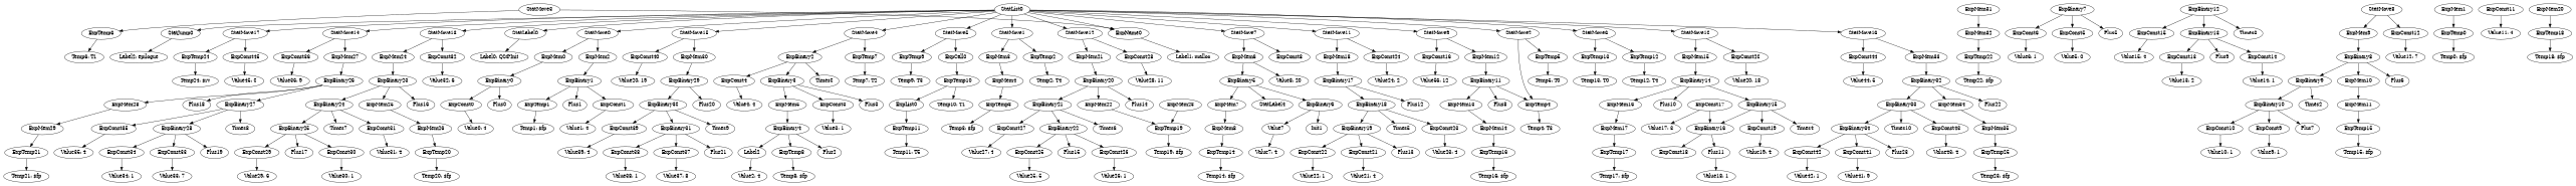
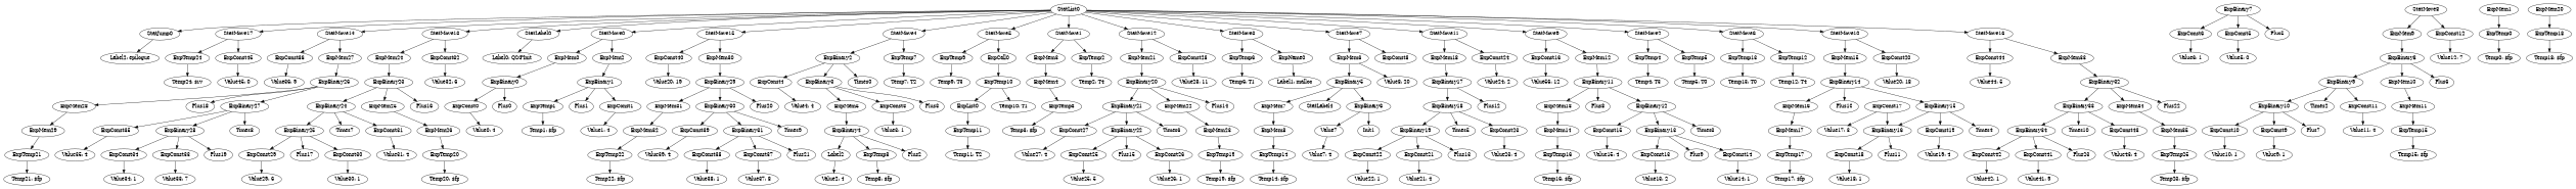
  digraph {
    ordering=out
    StatJump0
    "Label2: epilogue"
    StatMove17
    ExpTemp24
    ExpConst45
    "Temp24: $rv"
    "Value45: 0"
    ExpConst44
    "Value44: 5"
    ExpMem33
    ExpBinary32
    ExpBinary33
    ExpMem34
    Plus22
    ExpBinary34
    Times10
    ExpConst43
    ExpMem35
    ExpConst42
    ExpConst41
    Plus23
    "Value43: 4"
    "Value42: 1"
    "Value41: 9"
    n25 [label=ExpTemp25]
    "Temp23: $fp"
    n27 [label="Value20: 19"]
    ExpConst40
    ExpMem30
    ExpBinary29
    ExpMem31
    ExpBinary30
    Plus20
    ExpMem32
    ExpConst39
    ExpBinary31
    Times9
    "Value39: 4"
    ExpConst38
    "Value38: 1"
    ExpTemp22
    "Temp22: $fp"
    ExpConst36
    "Value36: 9"
    StatMove14
    ExpMem27
    ExpBinary26
    ExpMem28
    Plus18
    ExpBinary27
    ExpConst34
    "Value34: 1"
    ExpConst33
    "Value33: 7"
    ExpMem29
    ExpConst35
    ExpBinary28
    Times8
    ExpTemp21
    "Value35: 4"
    Plus19
    "Temp21: $fp"
    StatMove13
    ExpMem24
    ExpConst32
    ExpBinary23
    "Value32: 6"
    ExpBinary24
    ExpMem25
    Plus16
    ExpBinary25
    Times7
    ExpConst31
    ExpMem26
    ExpConst29
    Plus17
    ExpConst30
    "Value31: 4"
    "Value29: 6"
    "Value30: 1"
    ExpTemp20
    "Temp20: $fp"
    ExpConst27
    "Value27: 4"
    ExpBinary21
    ExpBinary22
    Times6
    ExpConst25
    Plus15
    ExpConst26
    "Value25: 5"
    "Value26: 1"
    ExpBinary20
    ExpMem22
    Plus14
    ExpMem23
    ExpTemp19
    "Temp19: $fp"
    ExpMem18
    ExpBinary17
    ExpBinary18
    Plus12
    ExpBinary19
    Times5
    ExpConst23
    ExpConst22
    ExpConst21
    Plus13
    "Value23: 4"
    "Value22: 1"
    "Value21: 4"
    ExpBinary5
    ExpMem7
    n114 [label=StatLabel4]
    ExpBinary6
    ExpMem8
    n117 [label=Value7]
    n118 [label=Init1]
    ExpTemp14
    ExpBinary7
    ExpConst6
    ExpConst5
    Plus5
    "Value7: 4"
    ExpTemp13
    "Temp13: T0"
    ExpConst13
    "Value13: 2"
    ExpTemp6
    "Temp6: T1"
    ExpList0
    ExpTemp11
-   "Temp11: T2" [label="Temp11: T5"]
+   "Temp11: T2"
    n134 [label="Value56: 12"]
    ExpConst16
    ExpTemp9
    "Temp9: T3"
    ExpConst4
    "Value4: 4"
    "Temp14: $fp"
    ExpBinary2
    ExpBinary3
    Times0
    ExpMem5
    ExpConst3
    Plus3
    ExpBinary4
    "Value3: 1"
    StatLabel0
    "Label0: QS@Init"
    n151 [label=Label2]
    ExpTemp8
    Plus2
    "Value2: 4"
    "Temp8: $fp"
    ExpConst0
    "Value0: 4"
    ExpName0
    "Label1: malloc"
    ExpMem14
    ExpTemp16
    "Temp16: $fp"
    ExpConst17
    "Value17: 3"
    ExpBinary16
    ExpBinary1
    ExpTemp1
    Plus1
    ExpConst1
    "Temp1: $fp"
    "Value1: 4"
    ExpConst10
    "Value10: 1"
    ExpMem0
    ExpBinary0
    Plus0
    ExpMem1
    ExpTemp0
    ExpMem3
    ExpMem4
    ExpTemp3
    "Temp3: $fp"
    StatMove0
    ExpMem2
    StatMove8
    ExpMem9
    ExpConst12
    ExpBinary8
    "Value12: 7"
    ExpBinary9
    ExpMem10
    Plus6
    "Temp0: $fp"
    "Value6: 1"
    StatMove15
    ExpConst15
    "Value15: 4"
    ExpTemp7
    "Temp7: T2"
    ExpCall0
    ExpTemp10
    "Temp10: T1"
    ExpTemp12
    "Temp12: T4"
    ExpConst9
    "Value9: 1"
    StatMove4
    StatMove5
    ExpMem21
    "Value5: 0"
    ExpMem15
    ExpBinary14
    ExpMem16
    Plus10
    ExpBinary15
    ExpMem17
    ExpConst19
    Times4
    ExpConst37
    Plus21
    "Value37: 8"
    ExpBinary10
    Times2
    ExpConst11
    Plus7
    "Value11: 4"
    ExpTemp18
    "Temp18: $fp"
    StatMove1
    ExpTemp2
    "Temp2: T4"
    ExpMem13
    ExpMem20
    ExpBinary11
    Plus8
    ExpBinary12
    ExpBinary13
    Times3
    Plus9
    ExpConst14
    ExpTemp4
    "Temp4: T3"
    StatMove12
    ExpConst28
    "Value28: 11"
    "Value19: 4"
    ExpConst24
    "Value24: 2"
    StatMove3
    ExpTemp17
    "Temp17: $fp"
    ExpMem6
    "Value8: 20"
    StatMove7
    ExpConst8
    ExpTemp15
    "Temp15: $fp"
    StatMove11
    ExpMem11
    StatMove9
    ExpMem12
    StatList0
    StatMove2
    StatMove6
    StatMove10
    StatMove16
    ExpTemp5
    ExpConst20
    "Temp5: T0"
    "Value20: 18"
    "Value14: 1"
    ExpConst18
    "Value18: 1"
    Plus11
    StatJump0 -> "Label2: epilogue"
    StatMove17 -> ExpTemp24
    StatMove17 -> ExpConst45
    ExpTemp24 -> "Temp24: $rv"
    ExpConst45 -> "Value45: 0"
    ExpConst44 -> "Value44: 5"
    ExpMem33 -> ExpBinary32
    ExpBinary32 -> ExpBinary33
    ExpBinary32 -> ExpMem34
    ExpBinary32 -> Plus22
    ExpBinary33 -> ExpBinary34
    ExpBinary33 -> Times10
    ExpBinary33 -> ExpConst43
    ExpMem34 -> ExpMem35
    ExpBinary34 -> ExpConst42
    ExpBinary34 -> ExpConst41
    ExpBinary34 -> Plus23
    ExpConst43 -> "Value43: 4"
    ExpMem35 -> n25
    ExpConst42 -> "Value42: 1"
    ExpConst41 -> "Value41: 9"
    n25 -> "Temp23: $fp"
    ExpConst40 -> n27
    ExpMem30 -> ExpBinary29
+   ExpBinary29 -> ExpMem31
    ExpBinary29 -> ExpBinary30
    ExpBinary29 -> Plus20
    ExpMem31 -> ExpMem32
    ExpBinary30 -> ExpConst39
    ExpBinary30 -> ExpBinary31
    ExpBinary30 -> Times9
    ExpMem32 -> ExpTemp22
    ExpConst39 -> "Value39: 4"
    ExpBinary31 -> ExpConst38
    ExpBinary31 -> ExpConst37
    ExpBinary31 -> Plus21
    ExpConst38 -> "Value38: 1"
    ExpTemp22 -> "Temp22: $fp"
    ExpConst36 -> "Value36: 9"
    StatMove14 -> ExpConst36
    StatMove14 -> ExpMem27
    ExpMem27 -> ExpBinary26
    ExpBinary26 -> ExpMem28
    ExpBinary26 -> Plus18
    ExpBinary26 -> ExpBinary27
    ExpMem28 -> ExpMem29
    ExpBinary27 -> ExpConst35
    ExpBinary27 -> ExpBinary28
    ExpBinary27 -> Times8
    ExpConst34 -> "Value34: 1"
    ExpConst33 -> "Value33: 7"
    ExpMem29 -> ExpTemp21
    ExpConst35 -> "Value35: 4"
    ExpBinary28 -> ExpConst34
    ExpBinary28 -> ExpConst33
    ExpBinary28 -> Plus19
    ExpTemp21 -> "Temp21: $fp"
    StatMove13 -> ExpMem24
    StatMove13 -> ExpConst32
    ExpMem24 -> ExpBinary23
    ExpConst32 -> "Value32: 6"
    ExpBinary23 -> ExpBinary24
    ExpBinary23 -> ExpMem25
    ExpBinary23 -> Plus16
    ExpBinary24 -> ExpBinary25
    ExpBinary24 -> Times7
    ExpBinary24 -> ExpConst31
    ExpMem25 -> ExpMem26
    ExpBinary25 -> ExpConst29
    ExpBinary25 -> Plus17
    ExpBinary25 -> ExpConst30
    ExpConst31 -> "Value31: 4"
    ExpMem26 -> ExpTemp20
    ExpConst29 -> "Value29: 6"
    ExpConst30 -> "Value30: 1"
    ExpTemp20 -> "Temp20: $fp"
    ExpConst27 -> "Value27: 4"
    ExpBinary21 -> ExpConst27
    ExpBinary21 -> ExpBinary22
    ExpBinary21 -> Times6
    ExpBinary22 -> ExpConst25
    ExpBinary22 -> Plus15
    ExpBinary22 -> ExpConst26
    ExpConst25 -> "Value25: 5"
    ExpConst26 -> "Value26: 1"
    ExpBinary20 -> ExpBinary21
    ExpBinary20 -> ExpMem22
    ExpBinary20 -> Plus14
-   ExpMem22 -> ExpTemp19
+   ExpMem22 -> ExpMem23
    ExpMem23 -> ExpTemp19
    ExpTemp19 -> "Temp19: $fp"
    ExpMem18 -> ExpBinary17
    ExpBinary17 -> ExpBinary18
    ExpBinary17 -> Plus12
    ExpBinary18 -> ExpBinary19
    ExpBinary18 -> Times5
    ExpBinary18 -> ExpConst23
    ExpBinary19 -> ExpConst22
    ExpBinary19 -> ExpConst21
    ExpBinary19 -> Plus13
    ExpConst23 -> "Value23: 4"
    ExpConst22 -> "Value22: 1"
    ExpConst21 -> "Value21: 4"
    ExpBinary5 -> ExpMem7
    ExpBinary5 -> n114
    ExpBinary5 -> ExpBinary6
    ExpMem7 -> ExpMem8
    ExpBinary6 -> n117
    ExpBinary6 -> n118
    ExpMem8 -> ExpTemp14
    n117 -> "Value7: 4"
    ExpTemp14 -> "Temp14: $fp"
    ExpBinary7 -> ExpConst6
    ExpBinary7 -> ExpConst5
    ExpBinary7 -> Plus5
    ExpConst6 -> "Value6: 1"
    ExpConst5 -> "Value5: 0"
    ExpTemp13 -> "Temp13: T0"
    ExpConst13 -> "Value13: 2"
    ExpTemp6 -> "Temp6: T1"
    ExpList0 -> ExpTemp11
    ExpTemp11 -> "Temp11: T2"
    ExpConst16 -> n134
    ExpTemp9 -> "Temp9: T3"
    ExpConst4 -> "Value4: 4"
    ExpBinary2 -> ExpConst4
    ExpBinary2 -> ExpBinary3
    ExpBinary2 -> Times0
    ExpBinary3 -> ExpMem5
    ExpBinary3 -> ExpConst3
    ExpBinary3 -> Plus3
    ExpMem5 -> ExpBinary4
    ExpConst3 -> "Value3: 1"
    ExpBinary4 -> n151
    ExpBinary4 -> ExpTemp8
    ExpBinary4 -> Plus2
    StatLabel0 -> "Label0: QS@Init"
    n151 -> "Value2: 4"
    ExpTemp8 -> "Temp8: $fp"
    ExpConst0 -> "Value0: 4"
    ExpName0 -> "Label1: malloc"
    ExpMem14 -> ExpTemp16
    ExpTemp16 -> "Temp16: $fp"
    ExpConst17 -> "Value17: 3"
    ExpConst17 -> ExpBinary16
    ExpBinary16 -> ExpConst18
    ExpBinary16 -> Plus11
    ExpBinary1 -> ExpTemp1
    ExpBinary1 -> Plus1
    ExpBinary1 -> ExpConst1
    ExpTemp1 -> "Temp1: $fp"
    ExpConst1 -> "Value1: 4"
    ExpConst10 -> "Value10: 1"
    ExpMem0 -> ExpBinary0
    ExpBinary0 -> ExpConst0
    ExpBinary0 -> Plus0
    ExpMem1 -> ExpTemp0
    ExpTemp0 -> "Temp0: $fp"
    ExpMem3 -> ExpMem4
    ExpMem4 -> ExpTemp3
    ExpTemp3 -> "Temp3: $fp"
    StatMove0 -> ExpMem0
    StatMove0 -> ExpMem2
    ExpMem2 -> ExpBinary1
    StatMove8 -> ExpMem9
    StatMove8 -> ExpConst12
    ExpMem9 -> ExpBinary8
    ExpConst12 -> "Value12: 7"
    ExpBinary8 -> ExpBinary9
    ExpBinary8 -> ExpMem10
    ExpBinary8 -> Plus6
    ExpBinary9 -> ExpBinary10
    ExpBinary9 -> Times2
+   ExpBinary9 -> ExpConst11
    ExpMem10 -> ExpMem11
    StatMove15 -> ExpConst40
    StatMove15 -> ExpMem30
    ExpConst15 -> "Value15: 4"
    ExpTemp7 -> "Temp7: T2"
    ExpCall0 -> ExpTemp10
    ExpTemp10 -> ExpList0
    ExpTemp10 -> "Temp10: T1"
    ExpTemp12 -> "Temp12: T4"
    ExpConst9 -> "Value9: 1"
    StatMove4 -> ExpBinary2
    StatMove4 -> ExpTemp7
    StatMove5 -> ExpTemp9
    StatMove5 -> ExpCall0
    ExpMem21 -> ExpBinary20
    ExpMem15 -> ExpBinary14
    ExpBinary14 -> ExpMem16
    ExpBinary14 -> Plus10
    ExpBinary14 -> ExpBinary15
    ExpMem16 -> ExpMem17
    ExpBinary15 -> ExpBinary16
    ExpBinary15 -> ExpConst19
    ExpBinary15 -> Times4
    ExpMem17 -> ExpTemp17
    ExpConst19 -> "Value19: 4"
    ExpConst37 -> "Value37: 8"
    ExpBinary10 -> ExpConst10
    ExpBinary10 -> ExpConst9
    ExpBinary10 -> Plus7
    ExpConst11 -> "Value11: 4"
    ExpTemp18 -> "Temp18: $fp"
    StatMove1 -> ExpMem3
    StatMove1 -> ExpTemp2
    ExpTemp2 -> "Temp2: T4"
    ExpMem13 -> ExpMem14
    ExpMem20 -> ExpTemp18
    ExpBinary11 -> ExpMem13
    ExpBinary11 -> Plus8
-   ExpBinary11 -> ExpTemp4
+   ExpBinary11 -> ExpBinary12
    ExpBinary12 -> ExpConst15
    ExpBinary12 -> ExpBinary13
    ExpBinary12 -> Times3
    ExpBinary13 -> ExpConst13
    ExpBinary13 -> Plus9
    ExpBinary13 -> ExpConst14
    ExpConst14 -> "Value14: 1"
    ExpTemp4 -> "Temp4: T3"
    StatMove12 -> ExpMem21
    StatMove12 -> ExpConst28
    ExpConst28 -> "Value28: 11"
    ExpConst24 -> "Value24: 2"
    StatMove3 -> ExpTemp6
    StatMove3 -> ExpName0
    ExpTemp17 -> "Temp17: $fp"
    ExpMem6 -> ExpBinary5
    ExpMem6 -> "Value8: 20"
    StatMove7 -> ExpMem6
    StatMove7 -> ExpConst8
    ExpTemp15 -> "Temp15: $fp"
    StatMove11 -> ExpMem18
    StatMove11 -> ExpConst24
    ExpMem11 -> ExpTemp15
    StatMove9 -> ExpConst16
    StatMove9 -> ExpMem12
    ExpMem12 -> ExpBinary11
    StatList0 -> StatJump0
    StatList0 -> StatMove17
    StatList0 -> StatMove14
    StatList0 -> StatMove13
    StatList0 -> StatLabel0
    StatList0 -> StatMove0
    StatList0 -> StatMove15
    StatList0 -> StatMove4
    StatList0 -> StatMove5
    StatList0 -> StatMove1
    StatList0 -> StatMove12
-   StatList0 -> ExpName0
+   StatList0 -> StatMove3
    StatList0 -> StatMove7
    StatList0 -> StatMove11
    StatList0 -> StatMove9
    StatList0 -> StatMove2
    StatList0 -> StatMove6
    StatList0 -> StatMove10
    StatList0 -> StatMove16
    StatMove2 -> ExpTemp4
    StatMove2 -> ExpTemp5
    StatMove6 -> ExpTemp13
    StatMove6 -> ExpTemp12
    StatMove10 -> ExpMem15
    StatMove10 -> ExpConst20
    StatMove16 -> ExpConst44
    StatMove16 -> ExpMem33
    ExpTemp5 -> "Temp5: T0"
    ExpConst20 -> "Value20: 18"
-   Plus11 -> "Value18: 1"
+   ExpConst18 -> "Value18: 1"
  }
